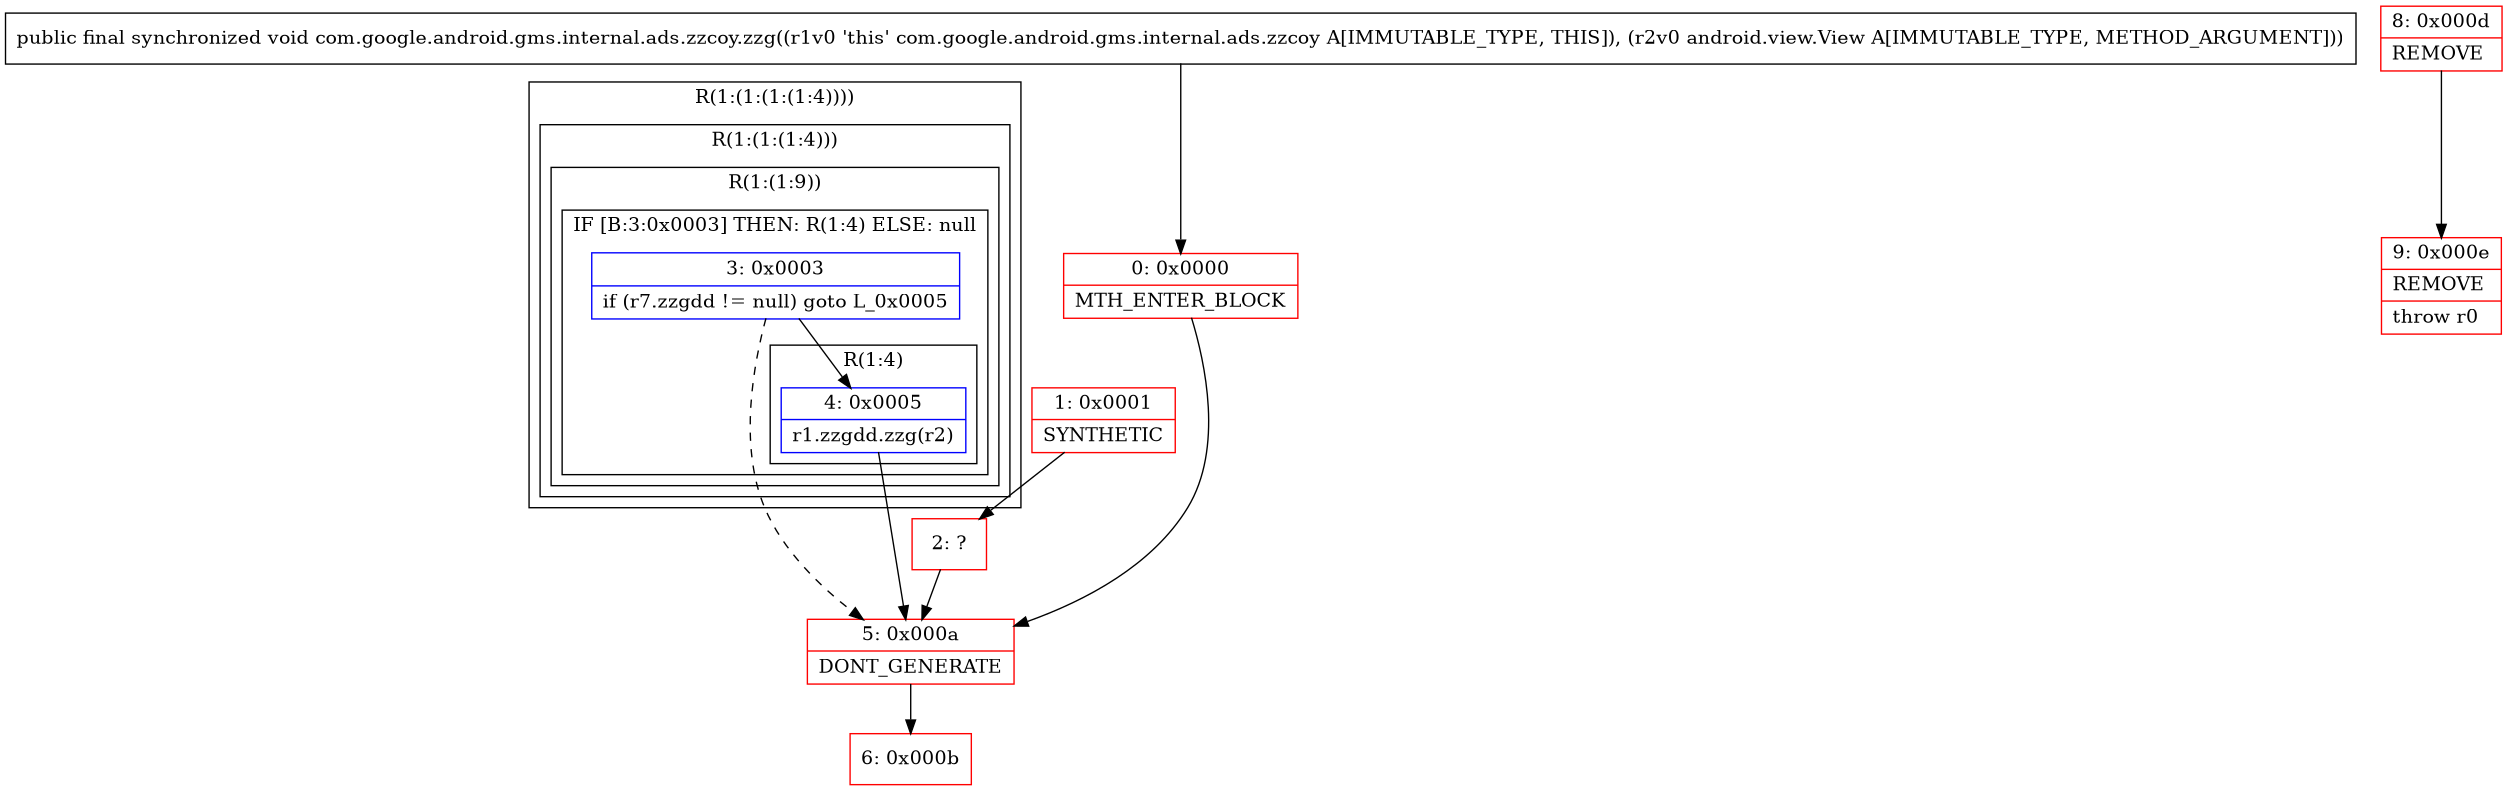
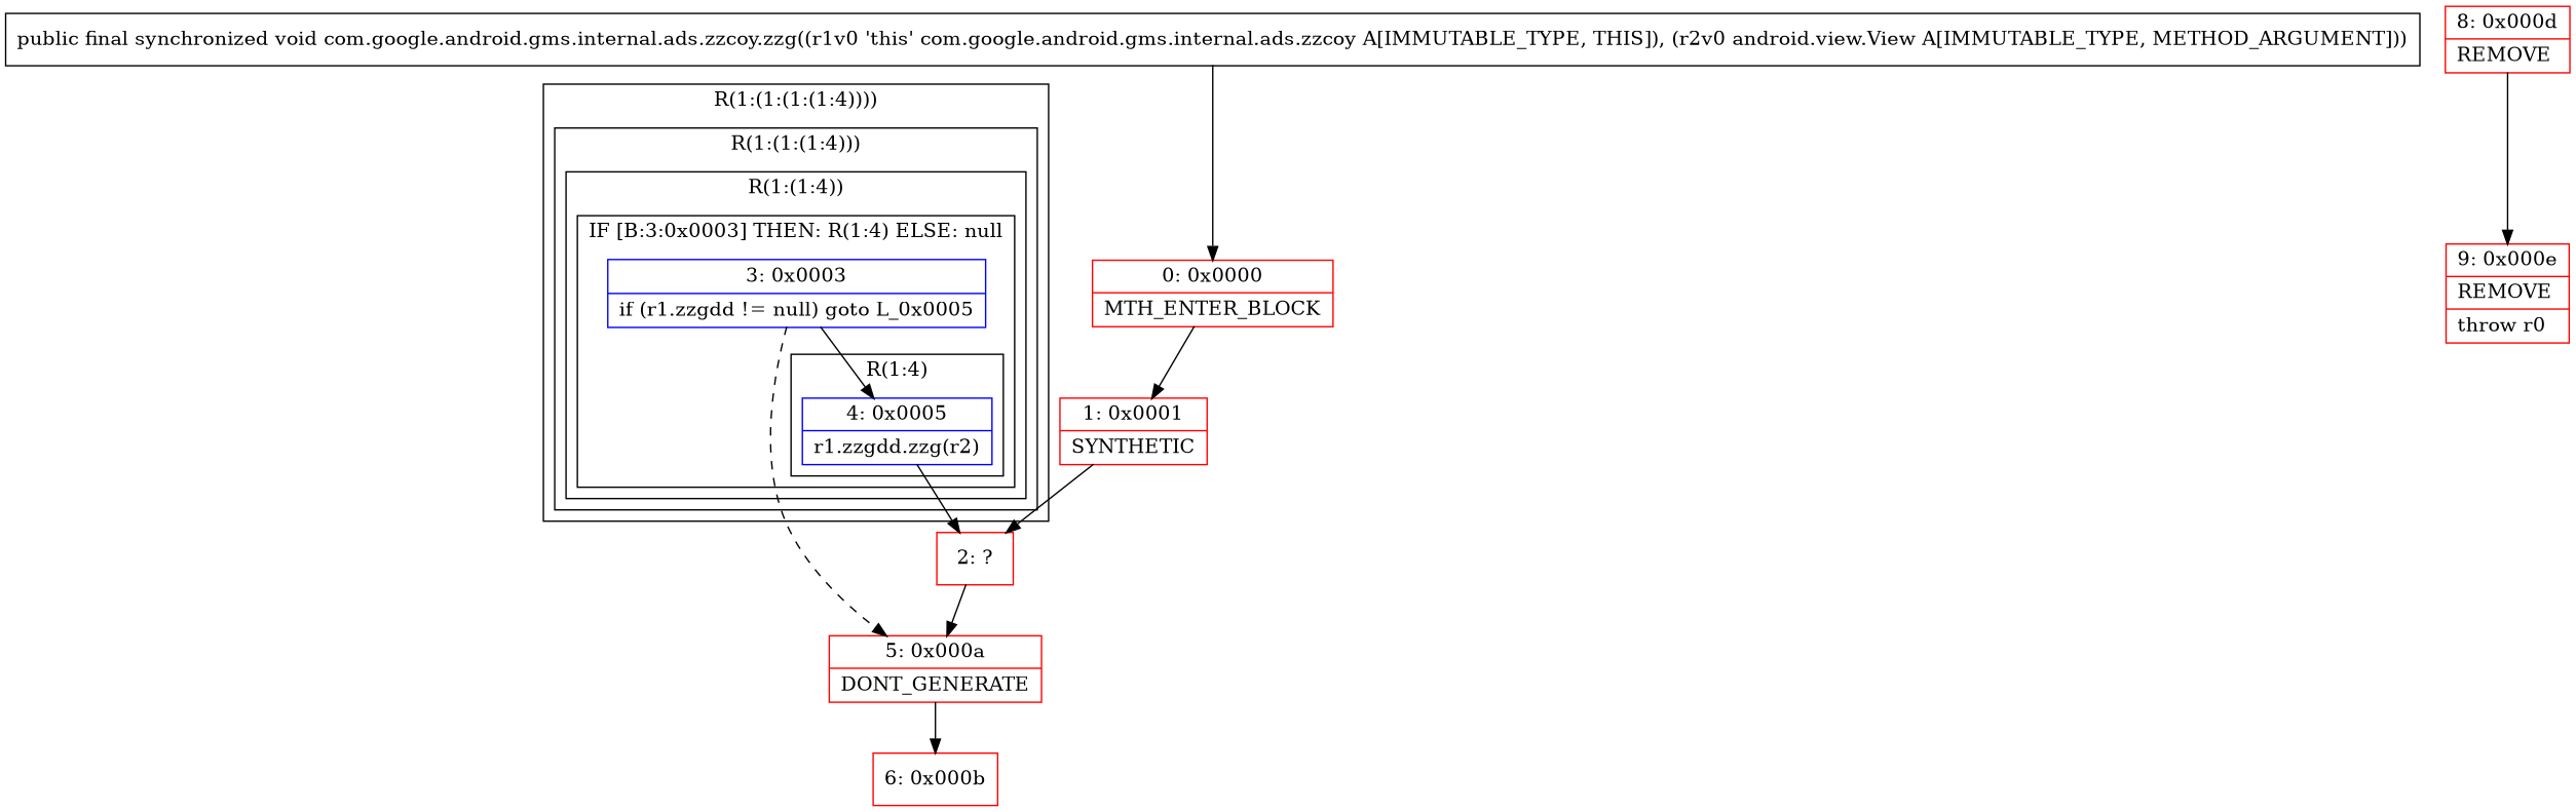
  digraph {
    node [color=red shape=record]
    n1 [color=blue label="{4\:\ 0x0005|r1.zzgdd.zzg(r2)\l}"]
-   n2 [color=blue label="{3\:\ 0x0003|if (r7.zzgdd != null) goto L_0x0005\l}"]
+   n2 [color=blue label="{3\:\ 0x0003|if (r1.zzgdd != null) goto L_0x0005\l}"]
    n3 [label="{5\:\ 0x000a|DONT_GENERATE\l}"]
    n4 [label="{6\:\ 0x000b}"]
    n5 [label="{0\:\ 0x0000|MTH_ENTER_BLOCK\l}"]
    n6 [label="{1\:\ 0x0001|SYNTHETIC\l}"]
    n7 [label="{2\:\ ?}"]
    n8 [label="{8\:\ 0x000d|REMOVE\l}"]
    n9 [label="{9\:\ 0x000e|REMOVE\l|throw r0\l}"]
    n10 [label="{public final synchronized void com.google.android.gms.internal.ads.zzcoy.zzg((r1v0 'this' com.google.android.gms.internal.ads.zzcoy A[IMMUTABLE_TYPE, THIS]), (r2v0 android.view.View A[IMMUTABLE_TYPE, METHOD_ARGUMENT])) }" color=""]
    subgraph cluster_1 {
      label="R(1:(1:(1:(1:4))))"
      subgraph cluster_2 {
        label="R(1:(1:(1:4)))"
        subgraph cluster_3 {
-         label="R(1:(1:9))"
+         label="R(1:(1:4))"
          subgraph cluster_4 {
            label="IF [B:3:0x0003] THEN: R(1:4) ELSE: null"
            n2
            subgraph cluster_5 {
              label="R(1:4)"
              n1
            }
          }
        }
      }
    }
-   n1 -> n3
+   n1 -> n7
    n2 -> n1
    n2 -> n3 [style=dashed]
    n3 -> n4
-   n5 -> n3
+   n5 -> n6
    n6 -> n7
    n7 -> n3
    n8 -> n9
    n10 -> n5
  }
